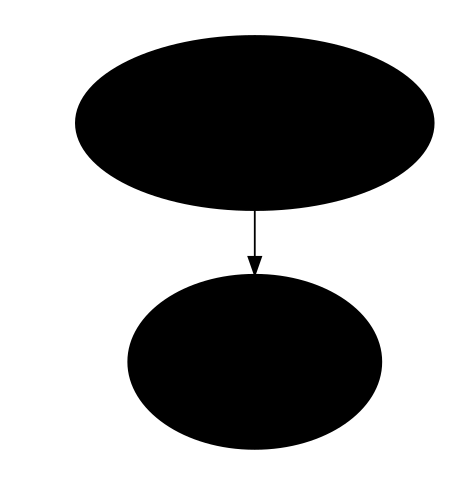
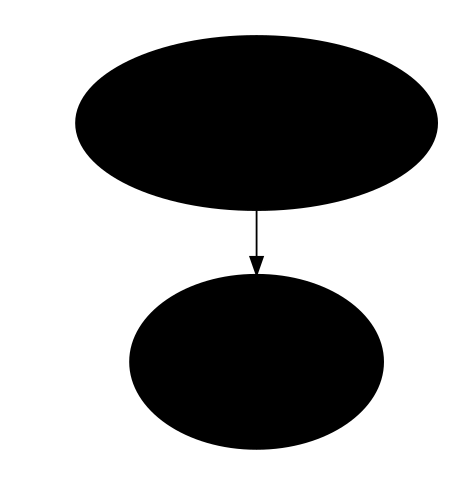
  digraph {
    compound=true
    fontname=Nunito
    node [fillcolor="---" shape=ellipse style=filled fontname=Nunito]
-   n1 [label="0\lBUSBAR_SECTION\lAX\lEF"]
+   n1 [label="0\lSECTION_SECTION\lAX\lEF"]
    n2 [label="5\lGENERATOR\lZX\lZY"]
    cluster_c1 [shape=point style=invis fillcolor=""]
    subgraph cluster_1 {
      pencolor=transparent
      n1
      n2
      cluster_c1
    }
    n1 -> n2 [fontname=Nunito]
  }
